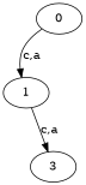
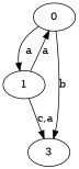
  digraph {
    d2tdocpreamble="\usetikzlibrary{automata}"
    d2tfigpreamble="\tikzstyle{every state}= [ draw=blue!50,very thick,fill=blue!20]  \tikzstyle{auto}= [fill=white]"
    ranksep=0.5
    edge [lblstyle=auto topath="bend right"]
    n1 [label=0 style=state]
    n2 [label=1 style="state, initial"]
    n3 [label=3 style="state, accepting"]
-   n1 -> n2 [label="c,a"]
+   n1 -> n2 [label=a]
+   n1 -> n3 [label=b]
+   n2 -> n1 [label=a]
    n2 -> n3 [label="c,a"]
  }
